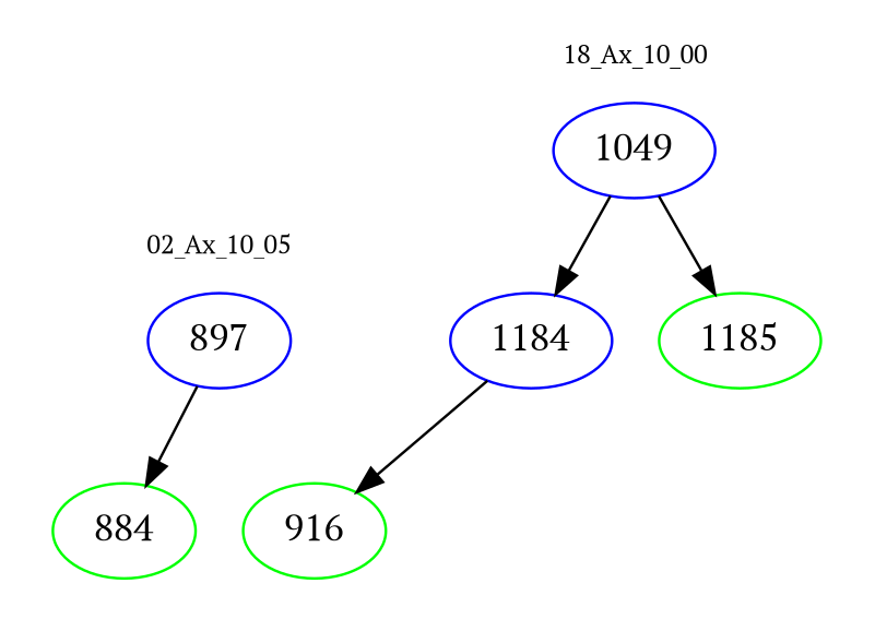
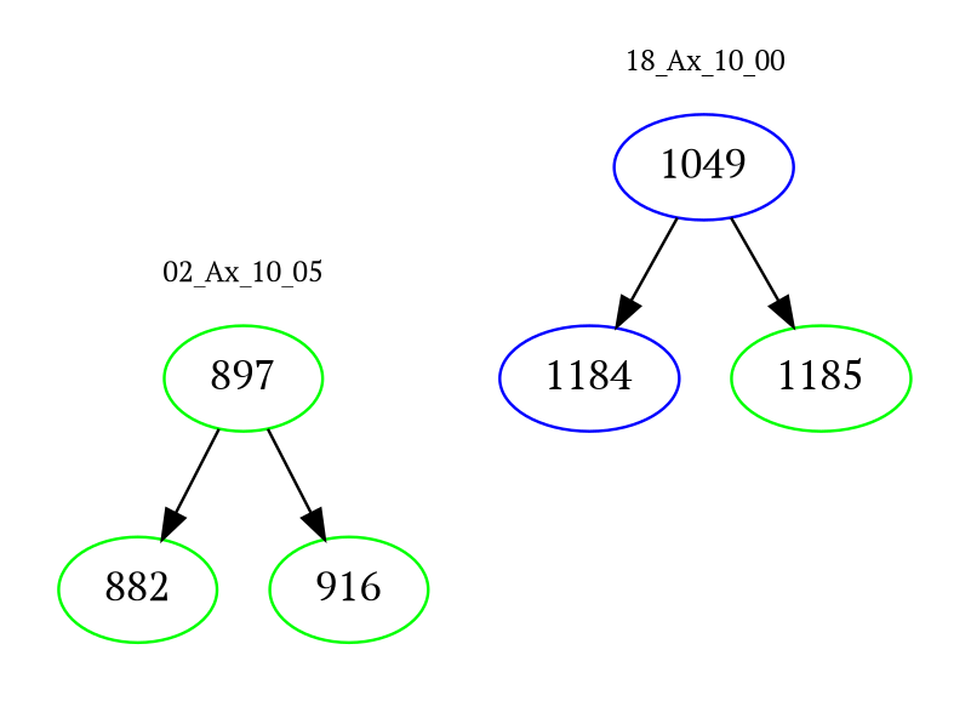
  digraph {
    fontname="PT Serif"
    node [color=blue fontname="PT Serif"]
    edge [color=black fontname="PT Serif"]
-   n1 [label=897]
-   n2 [color=green label=884]
+   n1 [color=green label=897]
+   n2 [color=green label=882]
    n3 [color=green label=916]
    n4 [label=1049]
    n5 [label=1184]
    n6 [color=green label=1185]
    subgraph cluster_1 {
      color=white
      fontsize=10
      label="02_Ax_10_05"
      n1
      n2
      n3
    }
    subgraph cluster_2 {
      color=white
      fontsize=10
      label="18_Ax_10_00"
      n4
      n5
      n6
    }
    n1 -> n2
-   n5 -> n3
+   n1 -> n3
    n4 -> n5
    n4 -> n6
  }
